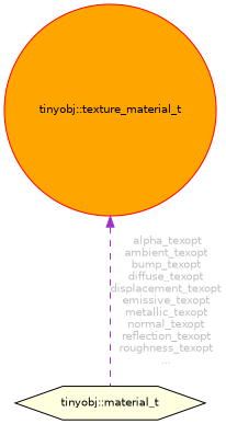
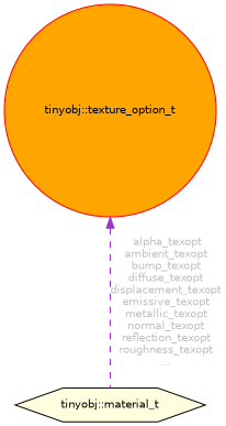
  digraph {
    node [fontname=Helvetica fontsize=10 style=filled]
    n1 [color=black fillcolor=lightyellow fontcolor=black height=0.2 label="tinyobj::material_t" shape=hexagon width=0.4]
-   n2 [color=red fillcolor=orange height=0.2 label="tinyobj::texture_material_t" shape=circle width=0.4]
+   n2 [color=red fillcolor=orange height=0.2 label="tinyobj::texture_option_t" shape=circle width=0.4]
    n2 -> n1 [color=darkorchid3 dir=back fontcolor=grey fontname=Helvetica fontsize=10 label=" alpha_texopt\nambient_texopt\nbump_texopt\ndiffuse_texopt\ndisplacement_texopt\nemissive_texopt\nmetallic_texopt\nnormal_texopt\nreflection_texopt\nroughness_texopt\n..." labelfontname=Helvetica labelfontsize=10 style=dashed]
  }
